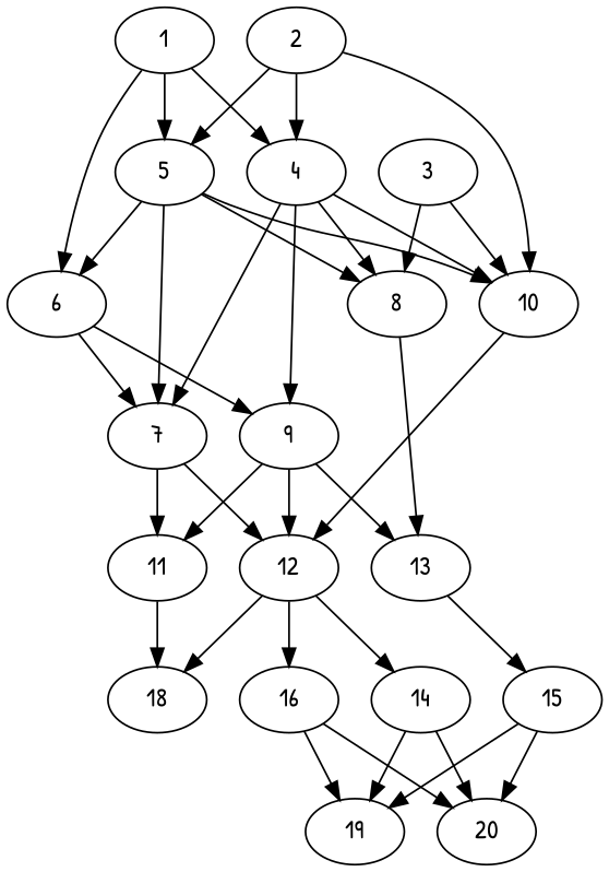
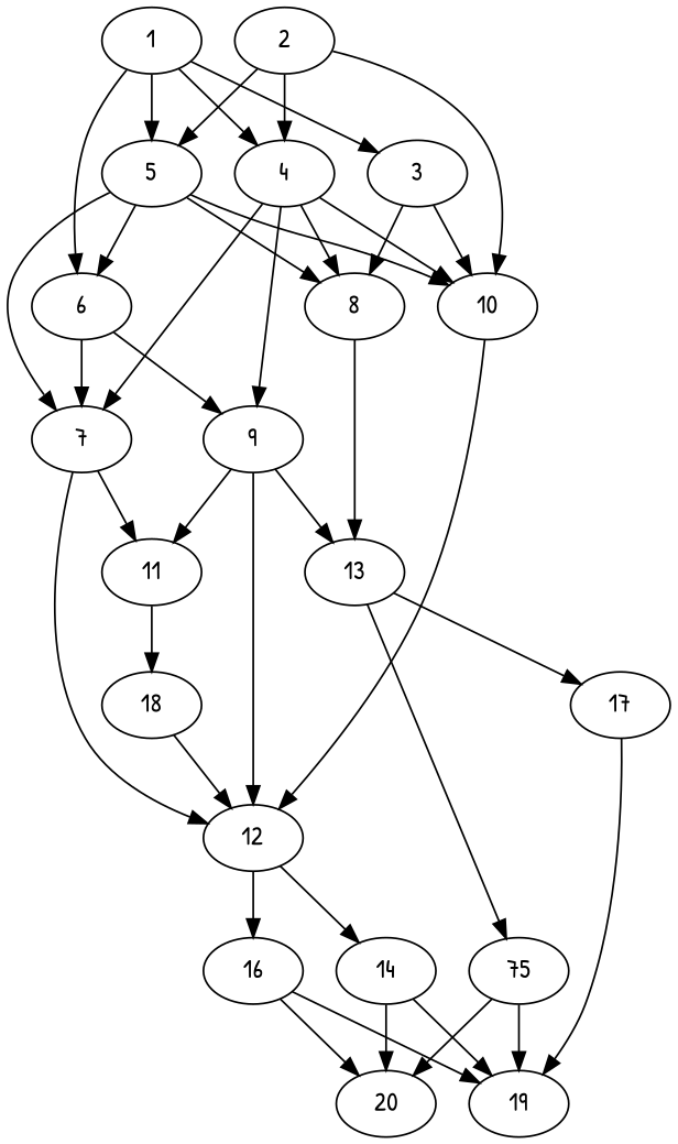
  digraph {
    fontname="Patrick Hand"
    node [alpha=0.17 fontname="Patrick Hand"]
    edge [fontname="Patrick Hand"]
    1 [alpha=0.04 expect_size=47521792]
    3 [expect_size=11800576]
    4 [expect_size=19692544]
    5 [alpha=0.14 expect_size=34540544]
    6 [expect_size=48547840]
    8 [alpha=0.03 expect_size=20001792]
    10 [alpha=0.14 expect_size=15561728]
    7 [alpha=0.20 expect_size=24846336]
    9 [expect_size=38775808]
    13 [alpha=0.20 expect_size=34782208]
    12 [alpha=0.13 expect_size=27289600]
    11 [alpha=0.19 expect_size=18876416]
    2 [alpha=0.03 expect_size=16271360]
-   15 [alpha=0.13 expect_size=20198400]
+   15 [alpha=0.13 expect_size=20198400 label=75]
+   17 [alpha=0.02 expect_size=45588480]
    18 [alpha=0.06 expect_size=44578816]
    14 [alpha=0.01 expect_size=26694656]
    16 [alpha=0.08 expect_size=5833728]
    19 [alpha=0.15 expect_size=51028992]
    20 [alpha=0.11 expect_size=44072960]
+   1 -> 3
    1 -> 4
    1 -> 5
    1 -> 6
    3 -> 8
    3 -> 10
    4 -> 8
    4 -> 10
    4 -> 7
    4 -> 9
    5 -> 6
    5 -> 8
    5 -> 10
    5 -> 7
    6 -> 7
    6 -> 9
    8 -> 13
    10 -> 12
    7 -> 12
    7 -> 11
    9 -> 13
    9 -> 12
    9 -> 11
    13 -> 15
-   12 -> 18
+   13 -> 17
+   18 -> 12
    12 -> 14
    12 -> 16
    11 -> 18
    2 -> 4
    2 -> 5
    2 -> 10
    15 -> 19
    15 -> 20
+   17 -> 19
    14 -> 19
    14 -> 20
    16 -> 19
    16 -> 20
  }
